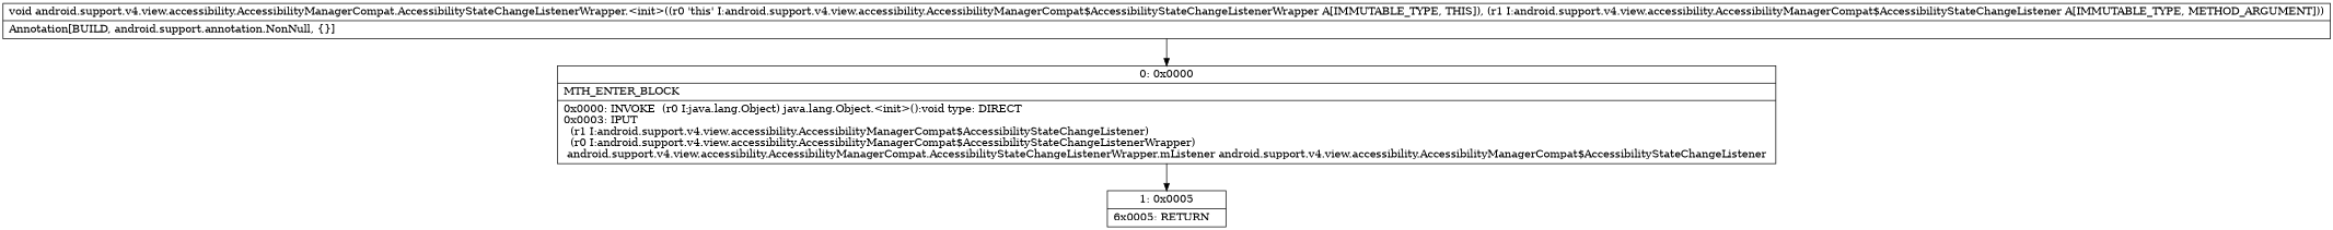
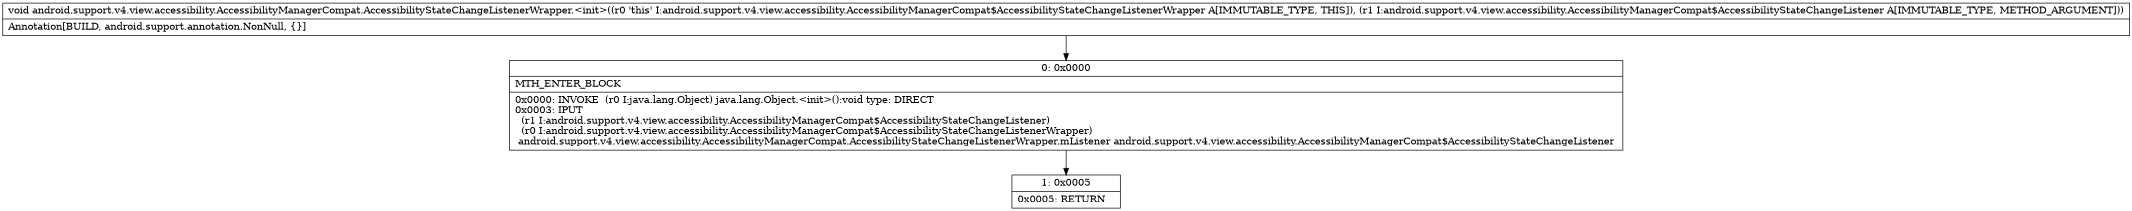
  digraph {
    node [shape=record]
    n1 [label="{0\:\ 0x0000|MTH_ENTER_BLOCK\l|0x0000: INVOKE  (r0 I:java.lang.Object) java.lang.Object.\<init\>():void type: DIRECT \l0x0003: IPUT  \l  (r1 I:android.support.v4.view.accessibility.AccessibilityManagerCompat$AccessibilityStateChangeListener)\l  (r0 I:android.support.v4.view.accessibility.AccessibilityManagerCompat$AccessibilityStateChangeListenerWrapper)\l android.support.v4.view.accessibility.AccessibilityManagerCompat.AccessibilityStateChangeListenerWrapper.mListener android.support.v4.view.accessibility.AccessibilityManagerCompat$AccessibilityStateChangeListener \l}"]
-   n2 [label="{1\:\ 0x0005|6x0005: RETURN   \l}"]
+   n2 [label="{1\:\ 0x0005|0x0005: RETURN   \l}"]
    n3 [label="{void android.support.v4.view.accessibility.AccessibilityManagerCompat.AccessibilityStateChangeListenerWrapper.\<init\>((r0 'this' I:android.support.v4.view.accessibility.AccessibilityManagerCompat$AccessibilityStateChangeListenerWrapper A[IMMUTABLE_TYPE, THIS]), (r1 I:android.support.v4.view.accessibility.AccessibilityManagerCompat$AccessibilityStateChangeListener A[IMMUTABLE_TYPE, METHOD_ARGUMENT]))  | Annotation[BUILD, android.support.annotation.NonNull, \{\}]\l}"]
    n1 -> n2
    n3 -> n1
  }
